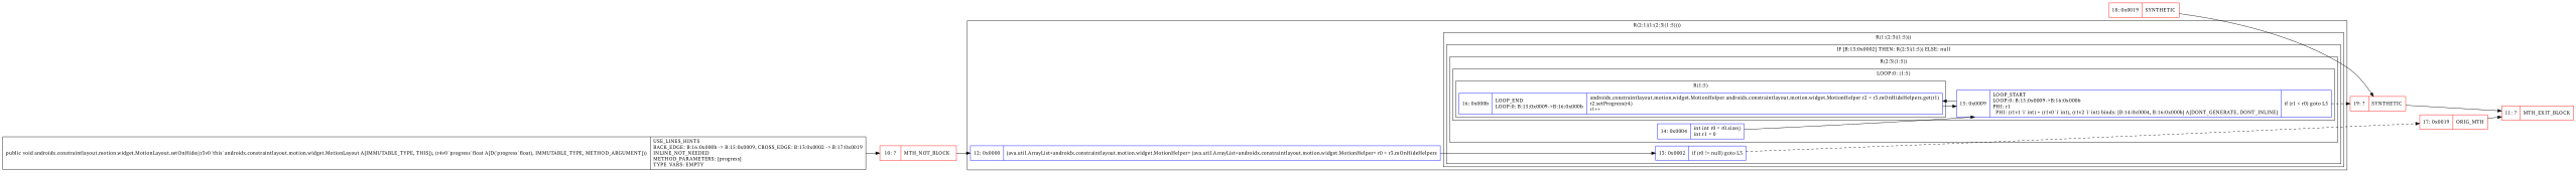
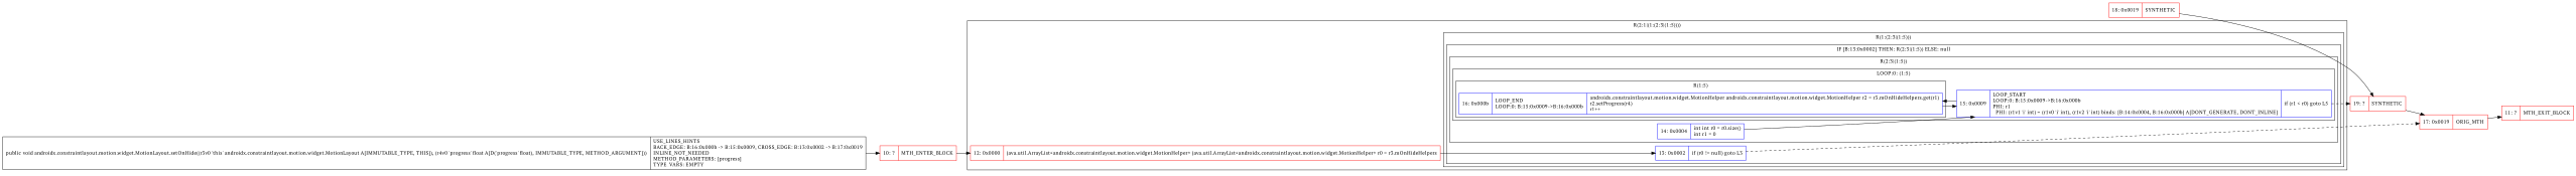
  digraph {
    fontname="PT Serif"
    rankdir=LR
    node [color=blue fontname="PT Serif" shape=record]
    edge [fontname="PT Serif"]
    n1 [label="{16\:\ 0x000b|LOOP_END\lLOOP:0: B:15:0x0009\-\>B:16:0x000b\l|androidx.constraintlayout.motion.widget.MotionHelper androidx.constraintlayout.motion.widget.MotionHelper r2 = r3.mOnHideHelpers.get(r1)\lr2.setProgress(r4)\lr1++\l}"]
    n2 [label="{15\:\ 0x0009|LOOP_START\lLOOP:0: B:15:0x0009\-\>B:16:0x000b\lPHI: r1 \l  PHI: (r1v1 'i' int) = (r1v0 'i' int), (r1v2 'i' int) binds: [B:14:0x0004, B:16:0x000b] A[DONT_GENERATE, DONT_INLINE]\l|if (r1 \< r0) goto L5\l}"]
    n3 [label="{14\:\ 0x0004|int int r0 = r0.size()\lint r1 = 0\l}"]
    n4 [label="{13\:\ 0x0002|if (r0 != null) goto L3\l}"]
-   n5 [label="{12\:\ 0x0000|java.util.ArrayList\<androidx.constraintlayout.motion.widget.MotionHelper\> java.util.ArrayList\<androidx.constraintlayout.motion.widget.MotionHelper\> r0 = r3.mOnHideHelpers\l}"]
+   n5 [color=red label="{12\:\ 0x0000|java.util.ArrayList\<androidx.constraintlayout.motion.widget.MotionHelper\> java.util.ArrayList\<androidx.constraintlayout.motion.widget.MotionHelper\> r0 = r3.mOnHideHelpers\l}"]
    n6 [color=red label="{19\:\ ?|SYNTHETIC\l}"]
    n7 [color=red label="{17\:\ 0x0019|ORIG_MTH\l}"]
    n8 [color=red label="{11\:\ ?|MTH_EXIT_BLOCK\l}"]
    n9 [color=red label="{18\:\ 0x0019|SYNTHETIC\l}"]
-   n10 [color=red label="{10\:\ ?|MTH_NOT_BLOCK\l}"]
+   n10 [color=red label="{10\:\ ?|MTH_ENTER_BLOCK\l}"]
    n11 [label="{public void androidx.constraintlayout.motion.widget.MotionLayout.setOnHide((r3v0 'this' androidx.constraintlayout.motion.widget.MotionLayout A[IMMUTABLE_TYPE, THIS]), (r4v0 'progress' float A[D('progress' float), IMMUTABLE_TYPE, METHOD_ARGUMENT]))  | USE_LINES_HINTS\lBACK_EDGE: B:16:0x000b \-\> B:15:0x0009, CROSS_EDGE: B:13:0x0002 \-\> B:17:0x0019\lINLINE_NOT_NEEDED\lMETHOD_PARAMETERS: [progress]\lTYPE_VARS: EMPTY\l}" color=""]
    subgraph cluster_1 {
      label="R(2:1|(1:(2:3|(1:5))))"
      n5
      subgraph cluster_2 {
        label="R(1:(2:3|(1:5)))"
        subgraph cluster_3 {
          label="IF [B:13:0x0002] THEN: R(2:3|(1:5)) ELSE: null"
          n4
          subgraph cluster_4 {
            label="R(2:3|(1:5))"
            n3
            subgraph cluster_5 {
              label="LOOP:0: (1:5)"
              n2
              subgraph cluster_6 {
                label="R(1:5)"
                n1
              }
            }
          }
        }
      }
    }
    n1 -> n2
    n2 -> n1
    n2 -> n6 [style=dashed]
    n3 -> n2
    n4 -> n7 [style=dashed]
    n5 -> n4
-   n6 -> n8
+   n6 -> n7
    n7 -> n8
    n9 -> n6
    n10 -> n5
    n11 -> n10
  }
